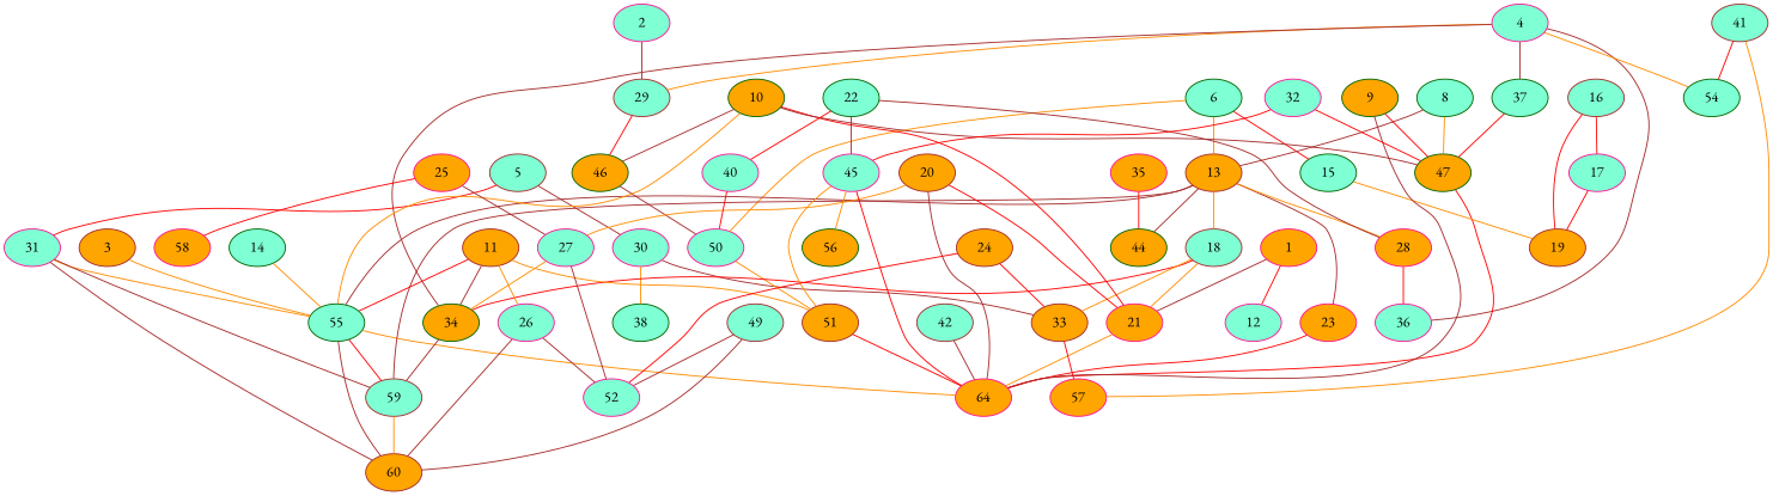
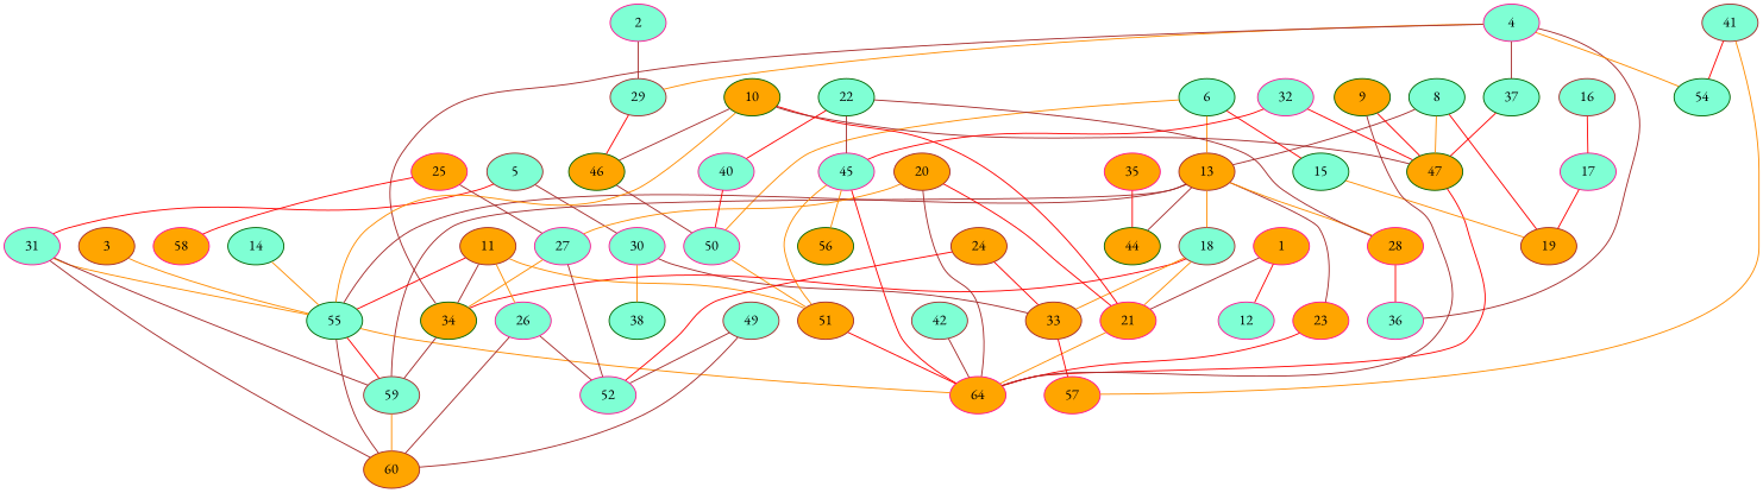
  graph {
    fontname="EB Garamond"
    node [color=deeppink fillcolor=aquamarine fontname="EB Garamond" style=filled]
    edge [color=brown fontname="EB Garamond" weight=1.0]
    1 [fillcolor=orange]
    12
    21 [fillcolor=orange]
    64 [fillcolor=orange]
    29 [color=brown]
    2
    46 [color=darkgreen fillcolor=orange]
    3 [color=brown fillcolor=orange]
    55 [color=darkgreen]
    59 [color=brown]
    60 [color=brown fillcolor=orange]
    4
    34 [color=darkgreen fillcolor=orange]
    36
    37 [color=darkgreen]
    54 [color=darkgreen]
    47 [color=darkgreen fillcolor=orange]
    5 [color=brown]
    30
    31
    33 [color=brown fillcolor=orange]
    38 [color=darkgreen]
    6 [color=darkgreen]
    13 [color=brown fillcolor=orange]
    15 [color=darkgreen]
    50
    18 [color=brown]
    23 [fillcolor=orange]
    28 [fillcolor=orange]
    44 [color=darkgreen fillcolor=orange]
    19 [color=brown fillcolor=orange]
    51 [color=brown fillcolor=orange]
    8 [color=darkgreen]
    9 [color=darkgreen fillcolor=orange]
    10 [color=darkgreen fillcolor=orange]
    11 [color=brown fillcolor=orange]
    26
    52
    14 [color=darkgreen]
    16 [color=brown]
    17
    57 [fillcolor=orange]
    20 [color=brown fillcolor=orange]
    27
    22 [color=darkgreen]
    40
    45
    56 [color=darkgreen fillcolor=orange]
    24 [color=brown fillcolor=orange]
    25 [fillcolor=orange]
    58 [fillcolor=orange]
    32
    35 [fillcolor=orange]
    41 [color=brown]
    42 [color=brown]
    49 [color=brown]
    1 -- 12 [color=red]
    1 -- 21
    21 -- 64 [color=darkorange]
    29 -- 46 [color=red]
    2 -- 29
    46 -- 50
    3 -- 55 [color=darkorange]
    55 -- 64 [color=darkorange]
    55 -- 59 [color=red]
    55 -- 60
    59 -- 60 [color=darkorange]
    4 -- 29 [color=darkorange]
    4 -- 34
    4 -- 36
    4 -- 37
    4 -- 54 [color=darkorange]
    34 -- 59
    37 -- 47 [color=red]
    47 -- 64 [color=red]
    5 -- 30
    5 -- 31 [color=red]
    30 -- 33
    30 -- 38 [color=darkorange]
    31 -- 55 [color=darkorange]
    31 -- 59
    31 -- 60
    33 -- 57 [color=red]
    6 -- 13 [color=darkorange]
    6 -- 15 [color=red]
    6 -- 50 [color=darkorange]
    13 -- 55
    13 -- 59
    13 -- 18 [color=darkorange]
    13 -- 23
    13 -- 28 [color=darkorange]
    13 -- 44
    15 -- 19 [color=darkorange]
    50 -- 51 [color=darkorange]
    18 -- 21 [color=darkorange]
    18 -- 34 [color=red]
    18 -- 33 [color=darkorange]
    23 -- 64 [color=red]
    28 -- 36 [color=red]
    51 -- 64 [color=red]
    8 -- 47 [color=darkorange]
    8 -- 13
-   16 -- 19 [color=red]
+   8 -- 19 [color=red]
    9 -- 64
    9 -- 47 [color=red]
    10 -- 21 [color=red]
    10 -- 46
    10 -- 55 [color=darkorange]
    10 -- 47
    11 -- 55 [color=red]
    11 -- 34
    11 -- 51 [color=darkorange]
    11 -- 26 [color=darkorange]
    26 -- 60
    26 -- 52
    14 -- 55 [color=darkorange]
    16 -- 17 [color=red]
    17 -- 19 [color=red]
    20 -- 21 [color=red]
    20 -- 64
    20 -- 27 [color=darkorange]
    27 -- 34 [color=darkorange]
    27 -- 52
    22 -- 28
    22 -- 40 [color=red]
    22 -- 45
    40 -- 50 [color=red]
    45 -- 64 [color=red]
    45 -- 51 [color=darkorange]
    45 -- 56 [color=darkorange]
    24 -- 33 [color=red]
    24 -- 52 [color=red]
    25 -- 27
    25 -- 58 [color=red]
    32 -- 47 [color=red]
    32 -- 45 [color=red]
    35 -- 44 [color=red]
    41 -- 54 [color=red]
    41 -- 57 [color=darkorange]
    42 -- 64 [weight=2.0]
    49 -- 60
    49 -- 52
  }
